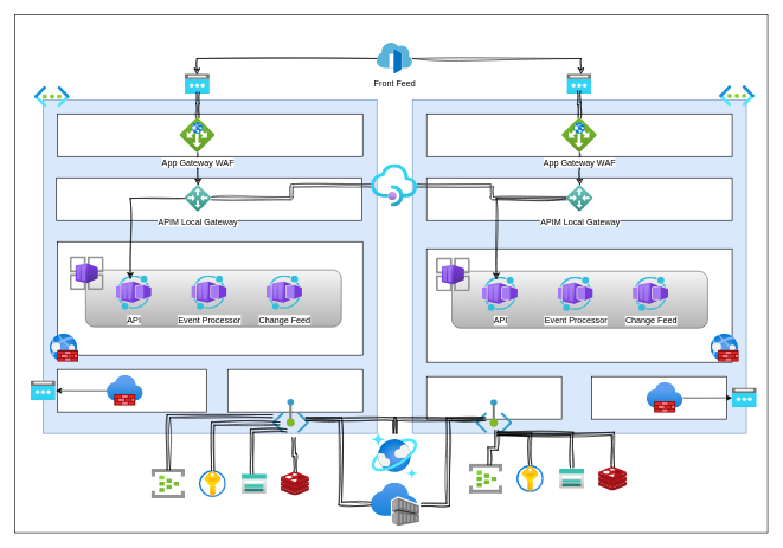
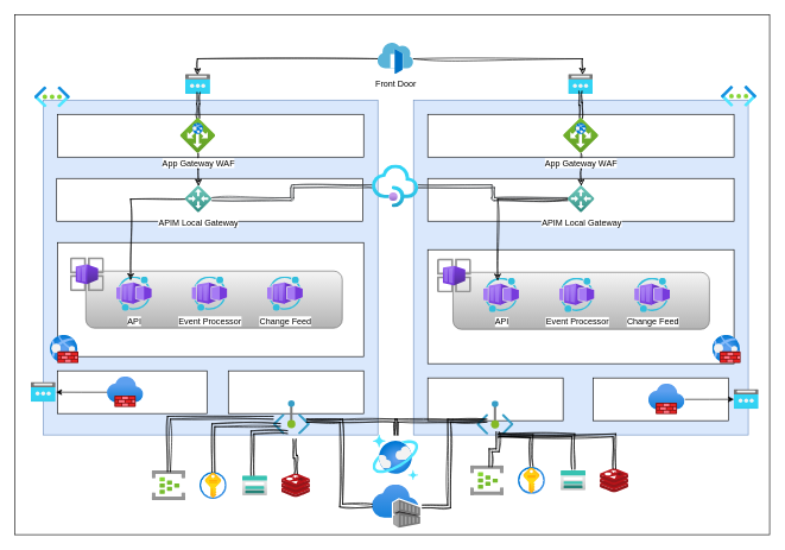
  <mxCell id="0" />
  <mxCell id="1" parent="0" />
  <mxCell id="2" value="" style="rounded=0;whiteSpace=wrap;html=1;" vertex="1" parent="1"><mxGeometry x="20" y="20" width="1060" height="730" as="geometry" /></mxCell>
  <mxCell id="3" value="" style="whiteSpace=wrap;html=1;aspect=fixed;fillColor=#dae8fc;strokeColor=#6c8ebf;" vertex="1" parent="1"><mxGeometry x="60" y="140" width="470" height="470" as="geometry" /></mxCell>
  <mxCell id="4" value="" style="whiteSpace=wrap;html=1;aspect=fixed;fillColor=#dae8fc;strokeColor=#6c8ebf;" vertex="1" parent="1"><mxGeometry x="580" y="140" width="470" height="470" as="geometry" /></mxCell>
  <mxCell id="5" style="edgeStyle=orthogonalEdgeStyle;rounded=0;orthogonalLoop=1;jettySize=auto;html=1;entryX=0.478;entryY=0.01;entryDx=0;entryDy=0;entryPerimeter=0;sketch=1;curveFitting=1;jiggle=2;" edge="1" parent="1" source="7" target="15"><mxGeometry relative="1" as="geometry" /></mxCell>
  <mxCell id="6" style="edgeStyle=orthogonalEdgeStyle;rounded=0;orthogonalLoop=1;jettySize=auto;html=1;entryX=0.563;entryY=-0.007;entryDx=0;entryDy=0;entryPerimeter=0;sketch=1;curveFitting=1;jiggle=2;" edge="1" parent="1" source="7" target="16"><mxGeometry relative="1" as="geometry" /></mxCell>
- <mxCell id="7" value="Front Feed" style="image;sketch=0;aspect=fixed;html=1;points=[];align=center;fontSize=12;image=img/lib/mscae/Front_Doors.svg;" vertex="1" parent="1"><mxGeometry x="530" y="60" width="50" height="44" as="geometry" /></mxCell>
+ <mxCell id="7" value="Front Door" style="image;sketch=0;aspect=fixed;html=1;points=[];align=center;fontSize=12;image=img/lib/mscae/Front_Doors.svg;" vertex="1" parent="1"><mxGeometry x="530" y="60" width="50" height="44" as="geometry" /></mxCell>
  <mxCell id="8" value="" style="rounded=0;whiteSpace=wrap;html=1;" vertex="1" parent="1"><mxGeometry x="80" y="160" width="430" height="60" as="geometry" /></mxCell>
  <mxCell id="9" value="" style="rounded=0;whiteSpace=wrap;html=1;" vertex="1" parent="1"><mxGeometry x="600" y="160" width="430" height="60" as="geometry" /></mxCell>
  <mxCell id="10" value="" style="rounded=0;whiteSpace=wrap;html=1;" vertex="1" parent="1"><mxGeometry x="79" y="250" width="430" height="60" as="geometry" /></mxCell>
  <mxCell id="11" value="" style="rounded=0;whiteSpace=wrap;html=1;" vertex="1" parent="1"><mxGeometry x="600" y="250" width="430" height="60" as="geometry" /></mxCell>
  <mxCell id="12" value="" style="rounded=0;whiteSpace=wrap;html=1;" vertex="1" parent="1"><mxGeometry x="80" y="340" width="430" height="160" as="geometry" /></mxCell>
  <mxCell id="13" value="" style="rounded=0;whiteSpace=wrap;html=1;" vertex="1" parent="1"><mxGeometry x="600" y="350" width="430" height="160" as="geometry" /></mxCell>
  <mxCell id="14" value="" style="rounded=0;whiteSpace=wrap;html=1;" vertex="1" parent="1"><mxGeometry x="80" y="520" width="210" height="60" as="geometry" /></mxCell>
  <mxCell id="15" value="" style="image;aspect=fixed;html=1;points=[];align=center;fontSize=12;image=img/lib/azure2/networking/Public_IP_Addresses.svg;" vertex="1" parent="1"><mxGeometry x="260" y="104" width="35" height="28" as="geometry" /></mxCell>
  <mxCell id="16" value="" style="image;aspect=fixed;html=1;points=[];align=center;fontSize=12;image=img/lib/azure2/networking/Public_IP_Addresses.svg;" vertex="1" parent="1"><mxGeometry x="797.5" y="104" width="35" height="28" as="geometry" /></mxCell>
  <mxCell id="17" value="" style="image;aspect=fixed;html=1;points=[];align=center;fontSize=12;image=img/lib/azure2/networking/Web_Application_Firewall_Policies_WAF.svg;" vertex="1" parent="1"><mxGeometry x="70" y="470" width="40" height="40" as="geometry" /></mxCell>
  <mxCell id="18" value="" style="image;aspect=fixed;html=1;points=[];align=center;fontSize=12;image=img/lib/azure2/networking/Web_Application_Firewall_Policies_WAF.svg;" vertex="1" parent="1"><mxGeometry x="1000" y="470" width="40" height="40" as="geometry" /></mxCell>
  <mxCell id="19" value="" style="rounded=0;whiteSpace=wrap;html=1;" vertex="1" parent="1"><mxGeometry x="320" y="520" width="190" height="60" as="geometry" /></mxCell>
  <mxCell id="20" value="" style="rounded=0;whiteSpace=wrap;html=1;" vertex="1" parent="1"><mxGeometry x="600" y="530" width="190" height="60" as="geometry" /></mxCell>
  <mxCell id="21" value="" style="rounded=0;whiteSpace=wrap;html=1;" vertex="1" parent="1"><mxGeometry x="832.5" y="530" width="190" height="60" as="geometry" /></mxCell>
  <mxCell id="22" value="" style="image;aspect=fixed;html=1;points=[];align=center;fontSize=12;image=img/lib/azure2/networking/Virtual_Networks.svg;" vertex="1" parent="1"><mxGeometry x="48" y="121" width="50" height="29.85" as="geometry" /></mxCell>
  <mxCell id="23" value="" style="image;aspect=fixed;html=1;points=[];align=center;fontSize=12;image=img/lib/azure2/networking/Virtual_Networks.svg;" vertex="1" parent="1"><mxGeometry x="1012" y="120" width="50" height="29.85" as="geometry" /></mxCell>
  <mxCell id="24" value="" style="image;aspect=fixed;html=1;points=[];align=center;fontSize=12;image=img/lib/azure2/security/Key_Vaults.svg;" vertex="1" parent="1"><mxGeometry x="280" y="662.2" width="38" height="38" as="geometry" /></mxCell>
  <mxCell id="25" value="" style="image;aspect=fixed;html=1;points=[];align=center;fontSize=12;image=img/lib/azure2/storage/Storage_Accounts.svg;" vertex="1" parent="1"><mxGeometry x="340" y="667.2" width="35" height="28" as="geometry" /></mxCell>
  <mxCell id="26" value="" style="image;aspect=fixed;html=1;points=[];align=center;fontSize=12;image=img/lib/azure2/networking/Public_IP_Addresses.svg;" vertex="1" parent="1"><mxGeometry x="43" y="536" width="35" height="28" as="geometry" /></mxCell>
  <mxCell id="27" value="" style="image;aspect=fixed;html=1;points=[];align=center;fontSize=12;image=img/lib/azure2/networking/Public_IP_Addresses.svg;" vertex="1" parent="1"><mxGeometry x="1030" y="546" width="35" height="28" as="geometry" /></mxCell>
  <mxCell id="28" value="" style="edgeStyle=orthogonalEdgeStyle;rounded=0;orthogonalLoop=1;jettySize=auto;html=1;" edge="1" parent="1" source="29" target="26"><mxGeometry relative="1" as="geometry" /></mxCell>
  <mxCell id="29" value="" style="image;aspect=fixed;html=1;points=[];align=center;fontSize=12;image=img/lib/azure2/networking/Firewalls.svg;" vertex="1" parent="1"><mxGeometry x="150" y="528.45" width="51" height="43.1" as="geometry" /></mxCell>
  <mxCell id="30" value="" style="edgeStyle=orthogonalEdgeStyle;rounded=0;orthogonalLoop=1;jettySize=auto;html=1;" edge="1" parent="1" source="31" target="27"><mxGeometry relative="1" as="geometry" /></mxCell>
  <mxCell id="31" value="" style="image;aspect=fixed;html=1;points=[];align=center;fontSize=12;image=img/lib/azure2/networking/Firewalls.svg;" vertex="1" parent="1"><mxGeometry x="910" y="538.45" width="51" height="43.1" as="geometry" /></mxCell>
  <mxCell id="32" value="" style="image;aspect=fixed;html=1;points=[];align=center;fontSize=12;image=img/lib/azure2/databases/Azure_Cosmos_DB.svg;" vertex="1" parent="1"><mxGeometry x="523" y="610" width="64" height="64" as="geometry" /></mxCell>
  <mxCell id="33" value="" style="image;sketch=0;aspect=fixed;html=1;points=[];align=center;fontSize=12;image=img/lib/mscae/Cache_Redis_Product.svg;" vertex="1" parent="1"><mxGeometry x="395" y="664.4" width="40" height="33.6" as="geometry" /></mxCell>
  <mxCell id="34" value="" style="image;aspect=fixed;html=1;points=[];align=center;fontSize=12;image=img/lib/azure2/iot/Event_Hubs.svg;" vertex="1" parent="1"><mxGeometry x="213" y="660.15" width="47" height="42.09" as="geometry" /></mxCell>
  <mxCell id="35" value="" style="rounded=1;whiteSpace=wrap;html=1;fillColor=#f5f5f5;gradientColor=#b3b3b3;strokeColor=#666666;" vertex="1" parent="1"><mxGeometry x="120" y="380" width="360" height="80" as="geometry" /></mxCell>
  <mxCell id="36" value="" style="image;aspect=fixed;html=1;points=[];align=center;fontSize=12;image=img/lib/azure2/other/Container_App_Environments.svg;" vertex="1" parent="1"><mxGeometry x="98" y="361" width="48" height="48" as="geometry" /></mxCell>
  <mxCell id="37" value="API" style="image;aspect=fixed;html=1;points=[];align=center;fontSize=12;image=img/lib/azure2/other/Worker_Container_App.svg;" vertex="1" parent="1"><mxGeometry x="163" y="388" width="50" height="48.53" as="geometry" /></mxCell>
  <mxCell id="38" value="Event Processor" style="image;aspect=fixed;html=1;points=[];align=center;fontSize=12;image=img/lib/azure2/other/Worker_Container_App.svg;" vertex="1" parent="1"><mxGeometry x="269" y="388" width="50" height="48.53" as="geometry" /></mxCell>
  <mxCell id="39" value="Change Feed" style="image;aspect=fixed;html=1;points=[];align=center;fontSize=12;image=img/lib/azure2/other/Worker_Container_App.svg;" vertex="1" parent="1"><mxGeometry x="375" y="388" width="50" height="48.53" as="geometry" /></mxCell>
  <mxCell id="40" style="edgeStyle=orthogonalEdgeStyle;rounded=1;orthogonalLoop=1;jettySize=auto;html=1;shape=link;shadow=0;sketch=1;curveFitting=1;jiggle=2;fillColor=#eeeeee;strokeColor=#36393d;" edge="1" parent="1" source="42" target="63"><mxGeometry relative="1" as="geometry" /></mxCell>
  <mxCell id="41" style="edgeStyle=orthogonalEdgeStyle;rounded=1;orthogonalLoop=1;jettySize=auto;html=1;fillColor=#eeeeee;strokeColor=#36393d;sketch=1;curveFitting=1;jiggle=2;shape=link;" edge="1" parent="1" source="42" target="65"><mxGeometry relative="1" as="geometry" /></mxCell>
  <mxCell id="42" value="" style="image;aspect=fixed;html=1;points=[];align=center;fontSize=12;image=img/lib/azure2/app_services/API_Management_Services.svg;" vertex="1" parent="1"><mxGeometry x="522" y="231" width="65" height="60" as="geometry" /></mxCell>
  <mxCell id="43" value="" style="image;aspect=fixed;html=1;points=[];align=center;fontSize=12;image=img/lib/azure2/containers/Container_Registries.svg;" vertex="1" parent="1"><mxGeometry x="522" y="680" width="68" height="61" as="geometry" /></mxCell>
  <mxCell id="44" style="edgeStyle=orthogonalEdgeStyle;rounded=0;orthogonalLoop=1;jettySize=auto;html=1;entryX=0.518;entryY=0.912;entryDx=0;entryDy=0;entryPerimeter=0;shape=link;sketch=1;curveFitting=1;jiggle=2;" edge="1" parent="1" source="46" target="15"><mxGeometry relative="1" as="geometry" /></mxCell>
  <mxCell id="45" style="edgeStyle=orthogonalEdgeStyle;rounded=0;orthogonalLoop=1;jettySize=auto;html=1;sketch=1;curveFitting=1;jiggle=2;" edge="1" parent="1" source="46" target="63"><mxGeometry relative="1" as="geometry" /></mxCell>
  <mxCell id="46" value="App Gateway WAF" style="image;aspect=fixed;html=1;points=[];align=center;fontSize=12;image=img/lib/azure2/networking/Application_Gateways.svg;" vertex="1" parent="1"><mxGeometry x="252.75" y="165.25" width="49.5" height="49.5" as="geometry" /></mxCell>
  <mxCell id="47" style="edgeStyle=orthogonalEdgeStyle;rounded=0;orthogonalLoop=1;jettySize=auto;html=1;entryX=0.481;entryY=0.844;entryDx=0;entryDy=0;entryPerimeter=0;shape=link;sketch=1;curveFitting=1;jiggle=2;" edge="1" parent="1" source="49" target="16"><mxGeometry relative="1" as="geometry" /></mxCell>
  <mxCell id="48" style="edgeStyle=orthogonalEdgeStyle;rounded=0;orthogonalLoop=1;jettySize=auto;html=1;sketch=1;curveFitting=1;jiggle=2;" edge="1" parent="1" source="49" target="65"><mxGeometry relative="1" as="geometry" /></mxCell>
  <mxCell id="49" value="App Gateway WAF" style="image;aspect=fixed;html=1;points=[];align=center;fontSize=12;image=img/lib/azure2/networking/Application_Gateways.svg;" vertex="1" parent="1"><mxGeometry x="790.5" y="165.25" width="49.5" height="49.5" as="geometry" /></mxCell>
  <mxCell id="50" value="" style="image;aspect=fixed;html=1;points=[];align=center;fontSize=12;image=img/lib/azure2/security/Key_Vaults.svg;" vertex="1" parent="1"><mxGeometry x="727" y="655.16" width="38" height="38" as="geometry" /></mxCell>
  <mxCell id="51" value="" style="image;aspect=fixed;html=1;points=[];align=center;fontSize=12;image=img/lib/azure2/storage/Storage_Accounts.svg;" vertex="1" parent="1"><mxGeometry x="787" y="660.16" width="35" height="28" as="geometry" /></mxCell>
  <mxCell id="52" value="" style="image;sketch=0;aspect=fixed;html=1;points=[];align=center;fontSize=12;image=img/lib/mscae/Cache_Redis_Product.svg;" vertex="1" parent="1"><mxGeometry x="842" y="657.36" width="40" height="33.6" as="geometry" /></mxCell>
  <mxCell id="53" value="" style="image;aspect=fixed;html=1;points=[];align=center;fontSize=12;image=img/lib/azure2/iot/Event_Hubs.svg;" vertex="1" parent="1"><mxGeometry x="660" y="653.11" width="47" height="42.09" as="geometry" /></mxCell>
  <mxCell id="54" value="" style="rounded=1;whiteSpace=wrap;html=1;fillColor=#f5f5f5;gradientColor=#b3b3b3;strokeColor=#666666;" vertex="1" parent="1"><mxGeometry x="635.5" y="381.77" width="360" height="80" as="geometry" /></mxCell>
  <mxCell id="55" value="" style="image;aspect=fixed;html=1;points=[];align=center;fontSize=12;image=img/lib/azure2/other/Container_App_Environments.svg;" vertex="1" parent="1"><mxGeometry x="613.5" y="362.77" width="48" height="48" as="geometry" /></mxCell>
  <mxCell id="56" value="API" style="image;aspect=fixed;html=1;points=[];align=center;fontSize=12;image=img/lib/azure2/other/Worker_Container_App.svg;" vertex="1" parent="1"><mxGeometry x="678.5" y="389.77" width="50" height="48.53" as="geometry" /></mxCell>
  <mxCell id="57" value="Event Processor" style="image;aspect=fixed;html=1;points=[];align=center;fontSize=12;image=img/lib/azure2/other/Worker_Container_App.svg;" vertex="1" parent="1"><mxGeometry x="784.5" y="389.77" width="50" height="48.53" as="geometry" /></mxCell>
  <mxCell id="58" value="Change Feed" style="image;aspect=fixed;html=1;points=[];align=center;fontSize=12;image=img/lib/azure2/other/Worker_Container_App.svg;" vertex="1" parent="1"><mxGeometry x="890.5" y="389.77" width="50" height="48.53" as="geometry" /></mxCell>
  <mxCell id="59" style="edgeStyle=orthogonalEdgeStyle;rounded=0;orthogonalLoop=1;jettySize=auto;html=1;entryX=0.505;entryY=0.03;entryDx=0;entryDy=0;entryPerimeter=0;strokeColor=default;sketch=1;curveFitting=1;jiggle=2;shape=link;" edge="1" parent="1" source="60" target="34"><mxGeometry relative="1" as="geometry" /></mxCell>
  <mxCell id="60" value="" style="image;aspect=fixed;html=1;points=[];align=center;fontSize=12;image=img/lib/azure2/networking/Private_Endpoint.svg;" vertex="1" parent="1"><mxGeometry x="383" y="562" width="52" height="47.67" as="geometry" /></mxCell>
  <mxCell id="61" value="" style="image;aspect=fixed;html=1;points=[];align=center;fontSize=12;image=img/lib/azure2/networking/Private_Endpoint.svg;" vertex="1" parent="1"><mxGeometry x="669" y="562.33" width="52" height="47.67" as="geometry" /></mxCell>
  <mxCell id="62" style="edgeStyle=orthogonalEdgeStyle;rounded=0;orthogonalLoop=1;jettySize=auto;html=1;entryX=0.398;entryY=0.09;entryDx=0;entryDy=0;entryPerimeter=0;sketch=1;curveFitting=1;jiggle=2;" edge="1" parent="1" source="63" target="37"><mxGeometry relative="1" as="geometry" /></mxCell>
  <mxCell id="63" value="APIM Local Gateway" style="image;aspect=fixed;html=1;points=[];align=center;fontSize=12;image=img/lib/azure2/other/Local_Network_Gateways.svg;" vertex="1" parent="1"><mxGeometry x="259.25" y="260" width="38" height="38" as="geometry" /></mxCell>
  <mxCell id="64" style="edgeStyle=orthogonalEdgeStyle;rounded=0;orthogonalLoop=1;jettySize=auto;html=1;entryX=0.393;entryY=0.064;entryDx=0;entryDy=0;entryPerimeter=0;sketch=1;curveFitting=1;jiggle=2;" edge="1" parent="1" source="65" target="56"><mxGeometry relative="1" as="geometry" /></mxCell>
  <mxCell id="65" value="APIM Local Gateway" style="image;aspect=fixed;html=1;points=[];align=center;fontSize=12;image=img/lib/azure2/other/Local_Network_Gateways.svg;" vertex="1" parent="1"><mxGeometry x="796.5" y="260" width="38" height="38" as="geometry" /></mxCell>
  <mxCell id="66" style="edgeStyle=orthogonalEdgeStyle;rounded=0;orthogonalLoop=1;jettySize=auto;html=1;strokeColor=default;sketch=1;curveFitting=1;jiggle=2;shape=link;" edge="1" parent="1" target="24"><mxGeometry relative="1" as="geometry"><mxPoint x="393" y="596" as="sourcePoint" /><mxPoint x="247" y="671" as="targetPoint" /></mxGeometry></mxCell>
  <mxCell id="67" style="edgeStyle=orthogonalEdgeStyle;rounded=0;orthogonalLoop=1;jettySize=auto;html=1;entryX=0.396;entryY=-0.019;entryDx=0;entryDy=0;entryPerimeter=0;strokeColor=default;sketch=1;curveFitting=1;jiggle=2;shape=link;" edge="1" parent="1" target="25"><mxGeometry relative="1" as="geometry"><mxPoint x="403" y="606" as="sourcePoint" /><mxPoint x="257" y="681" as="targetPoint" /></mxGeometry></mxCell>
  <mxCell id="68" style="edgeStyle=orthogonalEdgeStyle;rounded=0;orthogonalLoop=1;jettySize=auto;html=1;strokeColor=default;sketch=1;curveFitting=1;jiggle=2;shape=link;" edge="1" parent="1" target="33"><mxGeometry relative="1" as="geometry"><mxPoint x="413" y="616" as="sourcePoint" /><mxPoint x="267" y="691" as="targetPoint" /></mxGeometry></mxCell>
  <mxCell id="69" style="edgeStyle=orthogonalEdgeStyle;rounded=0;orthogonalLoop=1;jettySize=auto;html=1;entryX=0.599;entryY=0.039;entryDx=0;entryDy=0;entryPerimeter=0;strokeColor=default;sketch=1;curveFitting=1;jiggle=2;shape=link;exitX=0.56;exitY=0.91;exitDx=0;exitDy=0;exitPerimeter=0;" edge="1" parent="1" source="61" target="53"><mxGeometry relative="1" as="geometry"><mxPoint x="776.5" y="636.66" as="sourcePoint" /><mxPoint x="630.5" y="711.66" as="targetPoint" /></mxGeometry></mxCell>
  <mxCell id="70" style="edgeStyle=orthogonalEdgeStyle;rounded=0;orthogonalLoop=1;jettySize=auto;html=1;entryX=0.494;entryY=-0.036;entryDx=0;entryDy=0;entryPerimeter=0;strokeColor=default;sketch=1;curveFitting=1;jiggle=2;shape=link;exitX=0.56;exitY=0.91;exitDx=0;exitDy=0;exitPerimeter=0;" edge="1" parent="1" target="50"><mxGeometry relative="1" as="geometry"><mxPoint x="698.5" y="611.16" as="sourcePoint" /><mxPoint x="688.5" y="660.16" as="targetPoint" /></mxGeometry></mxCell>
  <mxCell id="71" style="edgeStyle=orthogonalEdgeStyle;rounded=0;orthogonalLoop=1;jettySize=auto;html=1;entryX=0.495;entryY=-0.074;entryDx=0;entryDy=0;entryPerimeter=0;strokeColor=default;sketch=1;curveFitting=1;jiggle=2;shape=link;" edge="1" parent="1" target="51"><mxGeometry relative="1" as="geometry"><mxPoint x="700" y="610" as="sourcePoint" /><mxPoint x="708" y="675" as="targetPoint" /></mxGeometry></mxCell>
  <mxCell id="72" style="edgeStyle=orthogonalEdgeStyle;rounded=0;orthogonalLoop=1;jettySize=auto;html=1;strokeColor=default;sketch=1;curveFitting=1;jiggle=2;shape=link;" edge="1" parent="1" target="52"><mxGeometry relative="1" as="geometry"><mxPoint x="700" y="610" as="sourcePoint" /><mxPoint x="728" y="695" as="targetPoint" /></mxGeometry></mxCell>
  <mxCell id="73" style="edgeStyle=orthogonalEdgeStyle;rounded=0;orthogonalLoop=1;jettySize=auto;html=1;entryX=1.036;entryY=0.5;entryDx=0;entryDy=0;entryPerimeter=0;strokeColor=default;sketch=1;curveFitting=1;jiggle=2;shape=link;" edge="1" parent="1" target="43"><mxGeometry relative="1" as="geometry"><mxPoint x="680" y="590" as="sourcePoint" /><mxPoint x="738" y="705" as="targetPoint" /><Array as="points"><mxPoint x="630" y="590" /><mxPoint x="630" y="711" /></Array></mxGeometry></mxCell>
  <mxCell id="74" style="edgeStyle=orthogonalEdgeStyle;rounded=0;orthogonalLoop=1;jettySize=auto;html=1;entryX=-0.001;entryY=0.476;entryDx=0;entryDy=0;entryPerimeter=0;strokeColor=default;sketch=1;curveFitting=1;jiggle=2;shape=link;exitX=0.904;exitY=0.587;exitDx=0;exitDy=0;exitPerimeter=0;" edge="1" parent="1" source="60" target="43"><mxGeometry relative="1" as="geometry"><mxPoint x="758" y="666" as="sourcePoint" /><mxPoint x="748" y="715" as="targetPoint" /></mxGeometry></mxCell>
  <mxCell id="75" style="edgeStyle=orthogonalEdgeStyle;rounded=0;orthogonalLoop=1;jettySize=auto;html=1;strokeColor=default;sketch=1;curveFitting=1;jiggle=2;shape=link;" edge="1" parent="1" target="32"><mxGeometry relative="1" as="geometry"><mxPoint x="430" y="590" as="sourcePoint" /><mxPoint x="758" y="725" as="targetPoint" /></mxGeometry></mxCell>
  <mxCell id="76" style="edgeStyle=orthogonalEdgeStyle;rounded=0;orthogonalLoop=1;jettySize=auto;html=1;entryX=0.519;entryY=0;entryDx=0;entryDy=0;entryPerimeter=0;strokeColor=default;sketch=1;curveFitting=1;jiggle=2;shape=link;" edge="1" parent="1" target="32"><mxGeometry relative="1" as="geometry"><mxPoint x="683" y="590" as="sourcePoint" /><mxPoint x="768" y="735" as="targetPoint" /></mxGeometry></mxCell>
